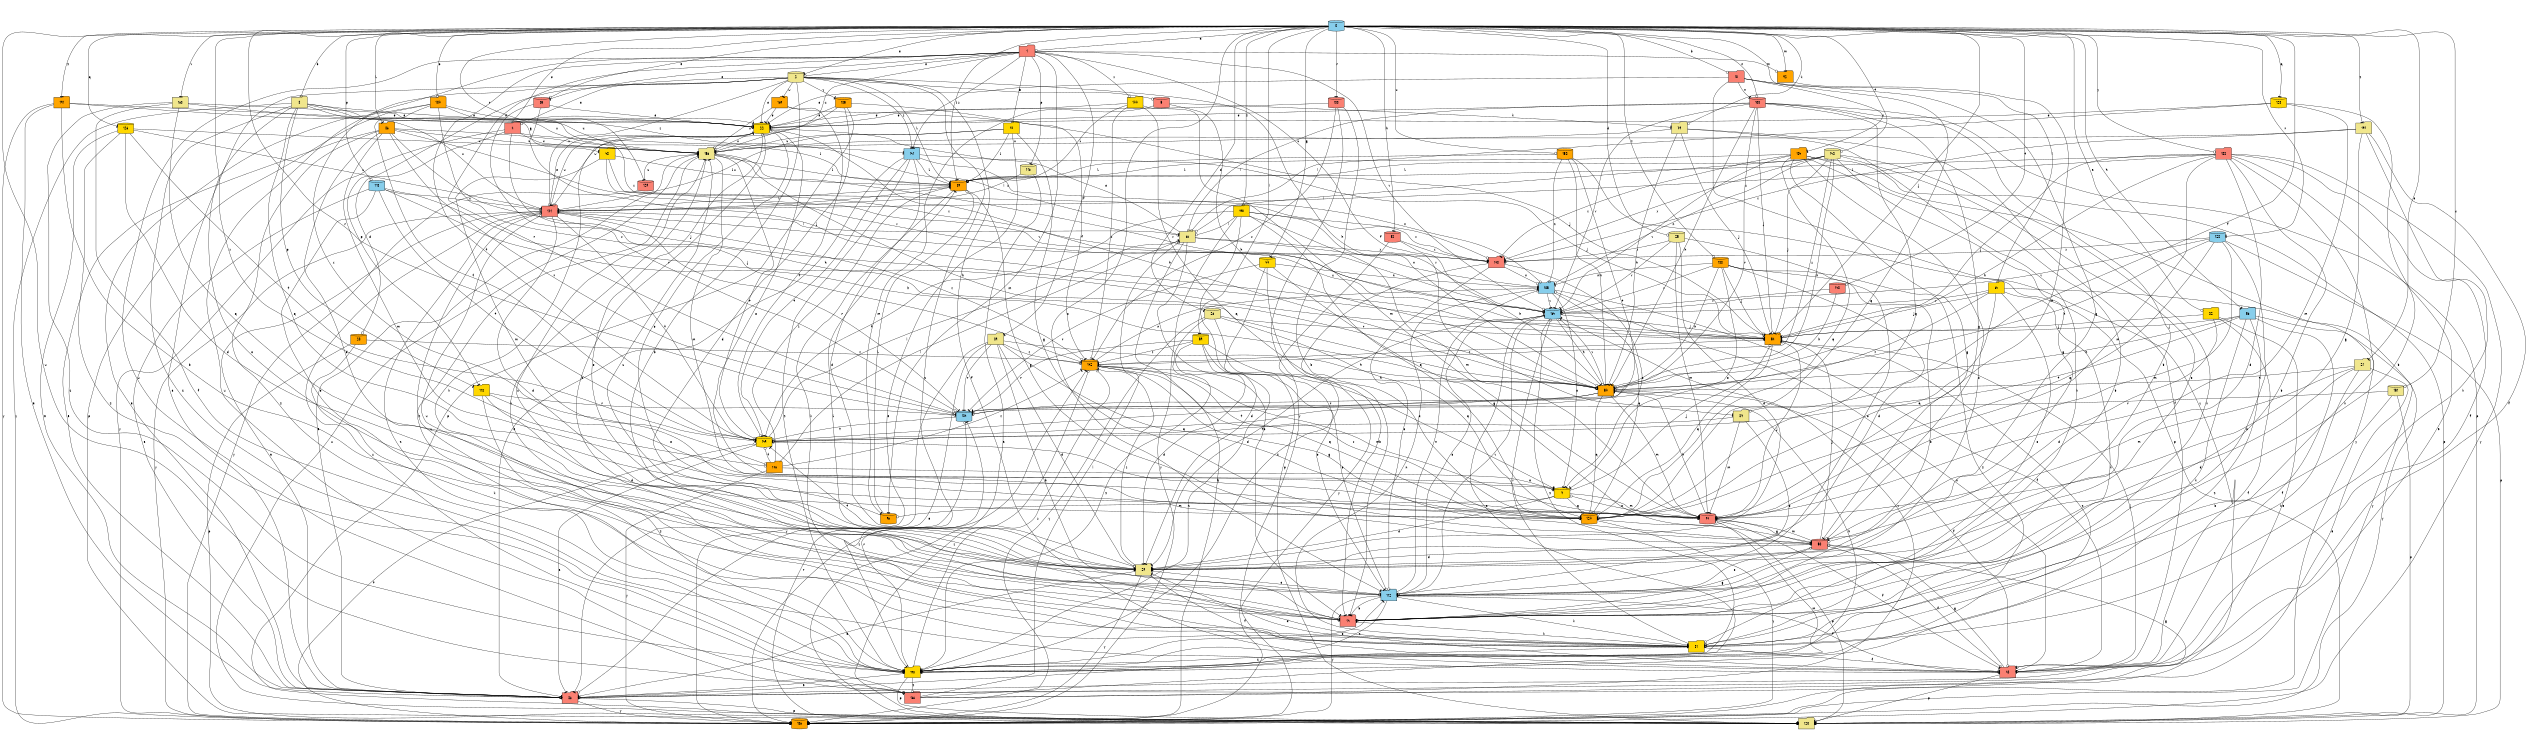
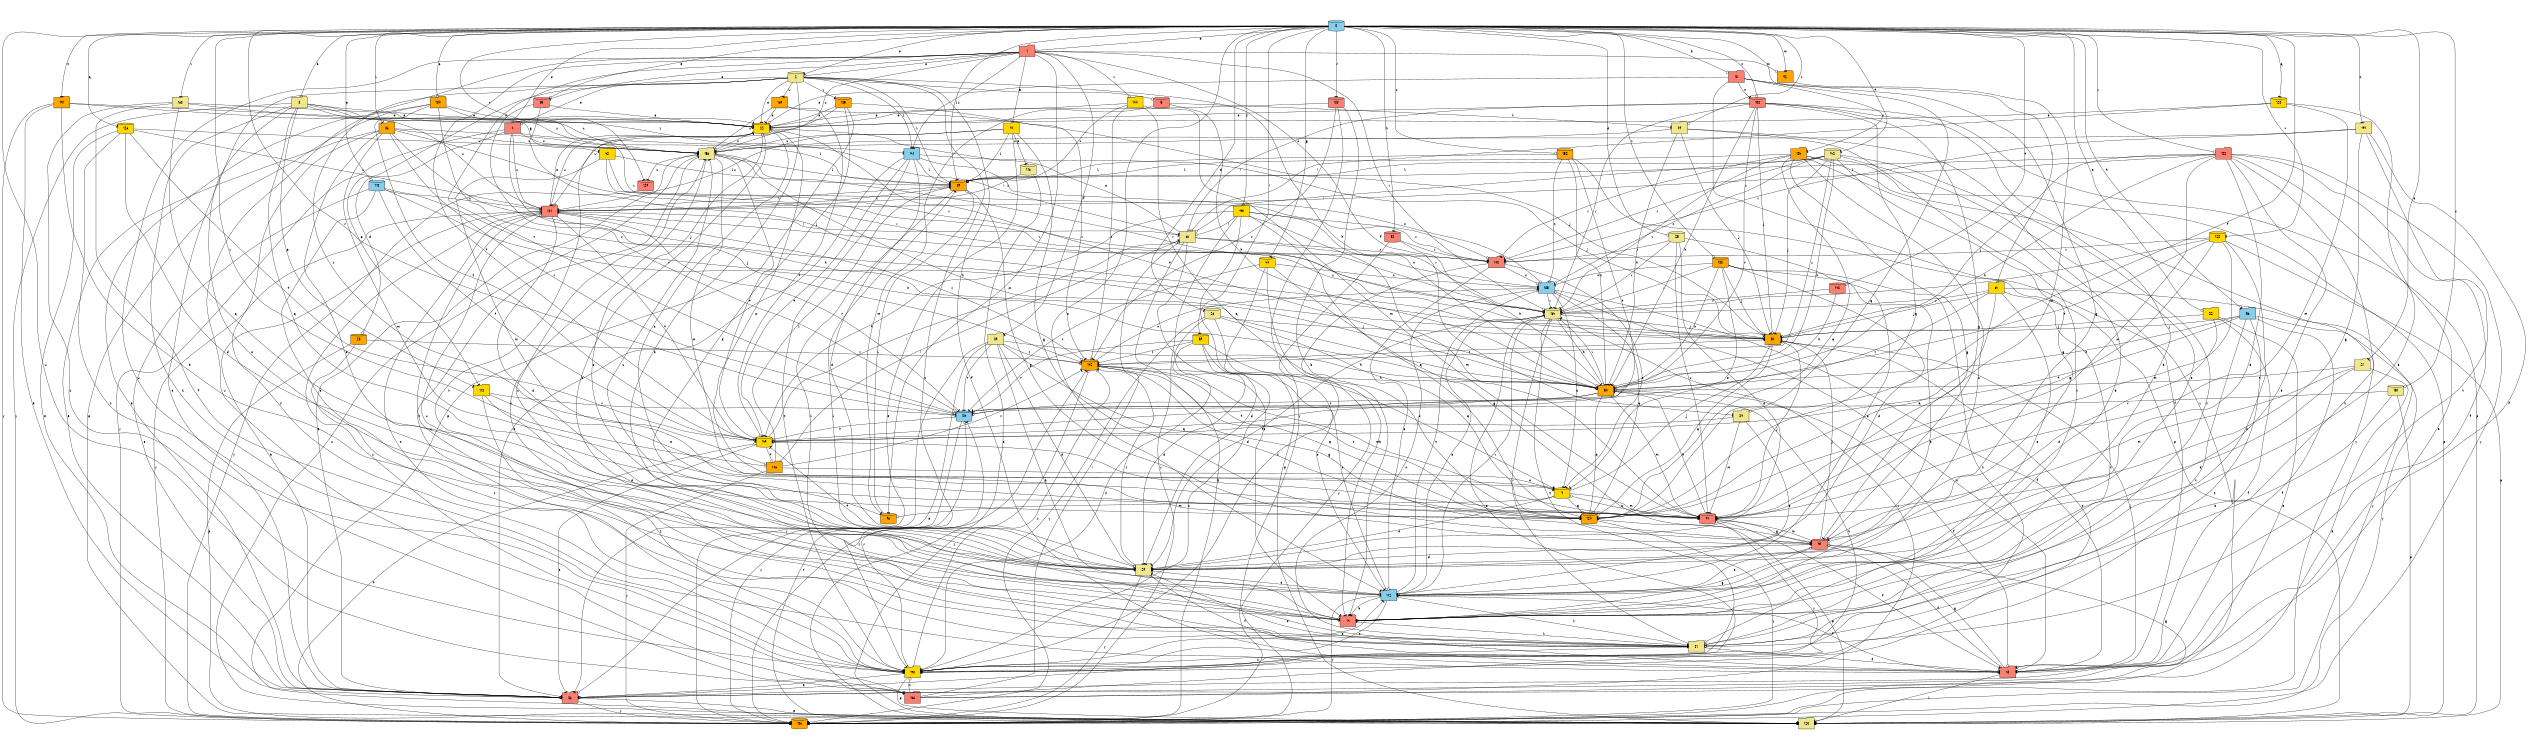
  strict digraph {
    fontname="Patrick Hand"
    node [fillcolor=salmon fontname="Patrick Hand" shape=folder style=filled]
    edge [arrowhead=tee fontname="Patrick Hand"]
    0 [fillcolor=skyblue shape=cylinder]
    1
    2 [fillcolor=khaki shape=cylinder]
    8 [fillcolor=khaki]
    10
    21 [fillcolor=khaki]
    22 [fillcolor=gold shape=cylinder]
    25 [fillcolor=khaki shape=cylinder]
    26 [fillcolor=khaki shape=cylinder]
    32 [fillcolor=gold]
    35 [shape=cylinder]
    37 [fillcolor=khaki]
    47 [fillcolor=gold shape=cylinder]
    53 [shape=cylinder]
    56 [fillcolor=skyblue]
    59 [fillcolor=gold shape=cylinder]
    64 [fillcolor=gold]
    n18 [fillcolor=orange label=54]
    79 [fillcolor=khaki]
    86 [fillcolor=orange]
    89 [fillcolor=orange shape=cylinder]
    92 [fillcolor=orange]
    103 [shape=cylinder]
    107 [fillcolor=orange]
    112 [fillcolor=skyblue]
    113 [fillcolor=skyblue shape=cylinder]
    123 [fillcolor=gold shape=cylinder]
    126 [fillcolor=gold shape=cylinder]
-   128 [fillcolor=skyblue shape=cylinder]
+   128 [fillcolor=gold shape=cylinder]
    129 [shape=cylinder]
    133 [shape=cylinder]
    134 [fillcolor=skyblue shape=cylinder]
    138 [fillcolor=orange shape=cylinder]
    143 [fillcolor=khaki shape=cylinder]
    148 [shape=cylinder]
    151 [fillcolor=khaki shape=cylinder]
    153 [fillcolor=orange shape=cylinder]
    163 [fillcolor=khaki]
    166
    176 [fillcolor=orange]
    183
    190 [fillcolor=gold]
    191 [fillcolor=orange]
    192 [fillcolor=khaki]
    13 [fillcolor=gold]
    39 [fillcolor=khaki]
    96 [fillcolor=orange shape=cylinder]
    116 [fillcolor=khaki shape=cylinder]
    141 [fillcolor=skyblue]
    149 [fillcolor=gold shape=cylinder]
    156 [fillcolor=khaki]
-   164 [fillcolor=skyblue shape=cylinder]
+   164 [fillcolor=khaki shape=cylinder]
    177 [fillcolor=gold]
    4
    5 [shape=cylinder]
    14
    36
    43
    57 [fillcolor=orange]
    118 [fillcolor=gold]
    169 [fillcolor=orange]
    171
    185 [fillcolor=orange shape=cylinder]
    193 [fillcolor=gold]
    186 [fillcolor=orange shape=cylinder]
    127 [fillcolor=orange shape=cylinder]
    48 [fillcolor=gold]
-   50 [shape=cylinder]
+   50 [shape=cylinder label=90]
    104 [fillcolor=orange]
    29 [fillcolor=khaki]
    97 [shape=cylinder]
-   81 [fillcolor=gold]
+   81 [fillcolor=khaki]
    7 [fillcolor=gold shape=cylinder]
    178
    105 [fillcolor=skyblue]
    142 [fillcolor=orange shape=cylinder]
    66 [fillcolor=khaki]
    120 [fillcolor=khaki]
    28 [fillcolor=orange shape=cylinder]
    0 -> 1 [arrowhead=odot label=a]
    0 -> 2 [label=a]
    0 -> 8 [arrowhead=odot label=b]
    0 -> 10 [arrowhead=odot label=b]
    0 -> 21 [label=c]
    0 -> 22 [label=c]
    0 -> 25 [arrowhead=odot label=d]
    0 -> 26 [label=d]
    0 -> 32 [arrowhead=odot label=e]
    0 -> 35 [arrowhead=odot label=e]
    0 -> 37 [arrowhead=odot label=f]
    0 -> 47 [label=g]
    0 -> 53 [label=h]
    0 -> 56 [label=h]
    0 -> 59 [label=i]
    0 -> 64 [arrowhead=odot label=i]
-   0 -> n18 [arrowhead=odot label=j]
    0 -> 79 [arrowhead=odot label=k]
    0 -> 86 [label=l]
    0 -> 89 [label=l]
    0 -> 92 [label=m]
    0 -> 103 [arrowhead=odot label=n]
    0 -> 107 [arrowhead=odot label=o]
    0 -> 112 [label=o]
    0 -> 113 [arrowhead=odot label=p]
    0 -> 123 [label=q]
    0 -> 126 [label=q]
    0 -> 128 [label=r]
    0 -> 129 [label=r]
    0 -> 133 [label=r]
    0 -> 134 [label=r]
    0 -> 138 [arrowhead=odot label=s]
-   0 -> 143 [arrowhead=odot label=t]
+   0 -> 143 [label=t]
    0 -> 148 [arrowhead=odot label=t]
    0 -> 151 [arrowhead=odot label=u]
    0 -> 153 [arrowhead=odot label=u]
    0 -> 163 [label=v]
    0 -> 166 [arrowhead=odot label=w]
    0 -> 176 [arrowhead=odot label=x]
    0 -> 183 [arrowhead=odot label=y]
    0 -> 190 [arrowhead=odot label=z]
    0 -> 191 [label=z]
    0 -> 192 [label=z]
    1 -> 2 [arrowhead=odot label=a]
    1 -> 35 [label=e]
    1 -> 37 [label=f]
    1 -> 92 [arrowhead=odot label=m]
    1 -> 134 [arrowhead=odot label=r]
    1 -> 166 [arrowhead=odot label=w]
    1 -> 176 [arrowhead=odot label=x]
    1 -> 13 [arrowhead=odot label=b]
    1 -> 39 [label=f]
    1 -> 96 [label=m]
-   1 -> 116 [label=p]
+   13 -> 116 [label=p]
    1 -> 141 [label=s]
    1 -> 149 [label=t]
    1 -> 156 [label=u]
    1 -> 164 [arrowhead=odot label=v]
    1 -> 177 [arrowhead=odot label=x]
    2 -> 22 [label=c]
    2 -> 89 [label=l]
    2 -> 166 [label=w]
    2 -> 141 [label=s]
    2 -> 4 [arrowhead=odot label=a]
    2 -> 5 [arrowhead=odot label=a]
    2 -> 14 [arrowhead=odot label=b]
    2 -> 36 [label=e]
    2 -> 43 [label=f]
    2 -> 57 [arrowhead=odot label=h]
    2 -> 118 [label=p]
    2 -> 169 [label=w]
-   2 -> 171 [arrowhead=odot label=w]
+   4 -> 171 [arrowhead=odot label=w]
    2 -> 185 [label=y]
    2 -> 193 [label=z]
    8 -> 22 [arrowhead=odot label=c]
    8 -> 112 [label=o]
    8 -> 141 [label=s]
    8 -> 156 [label=u]
    8 -> 118 [label=p]
    8 -> 193 [arrowhead=odot label=z]
    8 -> 186 [arrowhead=odot label=y]
    8 -> 127 [arrowhead=odot label=q]
    8 -> 48 [label=g]
-   10 -> 22 [label=c]
+   10 -> 22 [arrowhead=odot label=c]
    10 -> 103 [label=n]
    10 -> 186 [label=y]
    10 -> 127 [arrowhead=odot label=q]
    10 -> 50 [arrowhead=odot label=g]
    10 -> 104 [label=n]
    21 -> 36 [arrowhead=odot label=e]
    21 -> 57 [label=h]
    21 -> 29 [label=d]
    21 -> 97 [arrowhead=odot label=m]
-   21 -> 81 [label=k]
    22 -> 156 [arrowhead=odot label=u]
    22 -> 14 [label=b]
    22 -> 57 [arrowhead=odot label=h]
    22 -> 171 [label=w]
    22 -> 81 [label=k]
    22 -> 7 [label=a]
    25 -> 112 [label=o]
    25 -> 164 [label=v]
    25 -> 29 [label=d]
-   25 -> 97 [label=m]
+   25 -> 97 [label=u]
    25 -> 178 [arrowhead=odot label=x]
-   26 -> n18 [label=r]
+   26 -> n18 [label=j]
    26 -> 112 [label=o]
    26 -> 193 [arrowhead=odot label=z]
    26 -> 186 [label=y]
    26 -> 127 [arrowhead=odot label=q]
    32 -> n18 [label=j]
    32 -> 36 [label=e]
    32 -> 43 [label=f]
    32 -> 29 [label=d]
    35 -> 22 [arrowhead=odot label=c]
    35 -> n18 [label=j]
    35 -> 134 [arrowhead=odot label=r]
    37 -> 112 [arrowhead=odot label=o]
    37 -> 149 [label=t]
    37 -> 97 [label=m]
    47 -> 134 [label=r]
    47 -> 14 [label=b]
    47 -> 50 [label=g]
    47 -> 29 [label=d]
    47 -> 105 [label=n]
    53 -> 57 [label=h]
    53 -> 193 [label=z]
    53 -> 178 [label=x]
    56 -> n18 [label=j]
    56 -> 149 [arrowhead=odot label=t]
    56 -> 43 [arrowhead=odot label=f]
    56 -> 57 [arrowhead=odot label=h]
    56 -> 193 [arrowhead=odot label=z]
    56 -> 186 [label=y]
    56 -> 81 [arrowhead=odot label=k]
    59 -> 112 [arrowhead=odot label=o]
    59 -> 134 [arrowhead=odot label=r]
    59 -> 193 [label=z]
    59 -> 29 [label=d]
    59 -> 7 [label=a]
    59 -> 142 [label=s]
    64 -> n18 [label=j]
    64 -> 112 [arrowhead=odot label=o]
    64 -> 134 [label=r]
    64 -> 164 [arrowhead=odot label=v]
    64 -> 186 [arrowhead=odot label=y]
    64 -> 127 [label=q]
    64 -> 81 [arrowhead=odot label=k]
    n18 -> 171 [label=w]
    n18 -> 193 [label=z]
    n18 -> 127 [arrowhead=odot label=q]
    n18 -> 142 [label=s]
    79 -> n18 [label=j]
    79 -> 156 [arrowhead=odot label=u]
    79 -> 43 [label=f]
    79 -> 57 [label=h]
    79 -> 81 [arrowhead=odot label=k]
    86 -> n18 [label=j]
    86 -> 89 [label=l]
    86 -> 134 [arrowhead=odot label=r]
    86 -> 156 [arrowhead=odot label=u]
    86 -> 164 [arrowhead=odot label=v]
    86 -> 36 [arrowhead=odot label=e]
    86 -> 193 [arrowhead=odot label=z]
    86 -> 29 [label=d]
    86 -> 97 [arrowhead=odot label=m]
    89 -> 171 [arrowhead=odot label=w]
    89 -> 50 [label=g]
    89 -> 81 [label=k]
    92 -> 97 [label=m]
    103 -> 22 [label=c]
    103 -> n18 [arrowhead=odot label=j]
    103 -> 134 [label=r]
    103 -> 164 [label=v]
    103 -> 14 [label=b]
    103 -> 57 [label=h]
    103 -> 127 [label=q]
    103 -> 50 [arrowhead=odot label=g]
    103 -> 66 [arrowhead=odot label=i]
    103 -> 120 [label=p]
    107 -> 22 [arrowhead=odot label=c]
    107 -> 149 [arrowhead=odot label=t]
    107 -> 36 [arrowhead=odot label=e]
    107 -> 178 [arrowhead=odot label=x]
    107 -> 142 [label=s]
    107 -> 120 [label=p]
    112 -> 22 [arrowhead=odot label=c]
    112 -> 164 [label=v]
    112 -> 14 [label=b]
    112 -> 43 [label=f]
    112 -> 193 [arrowhead=odot label=z]
    112 -> 186 [arrowhead=odot label=y]
    112 -> 81 [label=k]
    112 -> 105 [arrowhead=odot label=n]
    113 -> n18 [label=j]
    113 -> 112 [arrowhead=odot label=o]
    113 -> 149 [label=t]
    113 -> 36 [label=e]
    113 -> 57 [arrowhead=odot label=h]
    113 -> 171 [arrowhead=odot label=w]
    123 -> 22 [label=c]
    123 -> 14 [label=b]
    123 -> 97 [arrowhead=odot label=m]
    123 -> 66 [arrowhead=odot label=i]
    126 -> 149 [label=t]
    126 -> 156 [label=u]
    126 -> 36 [arrowhead=odot label=e]
    126 -> 171 [arrowhead=odot label=w]
    126 -> 193 [arrowhead=odot label=z]
    126 -> 29 [label=d]
    128 -> 164 [arrowhead=odot label=v]
    128 -> 14 [label=b]
    128 -> 57 [arrowhead=odot label=h]
    128 -> 127 [arrowhead=odot label=q]
    128 -> 97 [label=m]
    128 -> 178 [label=x]
    128 -> 120 [arrowhead=odot label=p]
-   129 -> 156 [label=u]
+   156 -> 129 [label=u]
    129 -> 186 [arrowhead=odot label=y]
    133 -> 22 [arrowhead=odot label=c]
    133 -> 14 [label=b]
    133 -> 186 [arrowhead=odot label=y]
    133 -> 142 [label=s]
    134 -> 149 [arrowhead=odot label=t]
+   134 -> 186 [label=y]
    138 -> n18 [arrowhead=odot label=j]
    138 -> 164 [arrowhead=odot label=v]
    138 -> 14 [label=b]
    138 -> 57 [arrowhead=odot label=h]
    138 -> 193 [arrowhead=odot label=z]
    138 -> 29 [label=d]
    138 -> 7 [label=a]
    138 -> 105 [label=n]
    143 -> n18 [label=j]
    143 -> 89 [arrowhead=odot label=l]
    143 -> 112 [label=o]
    143 -> 57 [label=h]
    143 -> 50 [label=g]
    143 -> 81 [arrowhead=odot label=k]
    143 -> 178 [label=x]
    143 -> 105 [arrowhead=odot label=n]
    143 -> 142 [label=s]
    143 -> 66 [arrowhead=odot label=i]
    148 -> 164 [label=v]
    148 -> 57 [label=h]
    151 -> 134 [label=r]
    151 -> 14 [label=b]
    151 -> 120 [label=p]
    153 -> 89 [label=l]
    153 -> 149 [arrowhead=odot label=t]
    153 -> 57 [label=h]
    153 -> 105 [arrowhead=odot label=n]
    153 -> 120 [label=p]
    163 -> 22 [label=c]
    163 -> 156 [label=u]
    163 -> 43 [arrowhead=odot label=f]
    163 -> 193 [label=z]
    163 -> 127 [label=q]
    166 -> 164 [label=v]
    166 -> 171 [label=w]
-   193 -> 166 [arrowhead=odot label=z]
+   166 -> 193 [arrowhead=odot label=z]
    166 -> 50 [arrowhead=odot label=g]
-   166 -> 97 [arrowhead=odot label=m]
+   166 -> 97 [arrowhead=odot label=y]
    166 -> 66 [arrowhead=odot label=i]
    176 -> 89 [label=l]
-   176 -> 149 [arrowhead=odot label=t]
+   149 -> 176 [arrowhead=odot label=t]
    176 -> 186 [arrowhead=odot label=y]
    176 -> 7 [label=a]
    176 -> 142 [label=s]
    176 -> 66 [label=i]
    183 -> n18 [arrowhead=odot label=j]
    183 -> 89 [arrowhead=odot label=l]
    183 -> 14 [arrowhead=odot label=b]
    183 -> 36 [label=e]
    183 -> 43 [arrowhead=odot label=f]
    183 -> 57 [arrowhead=odot label=h]
    183 -> 171 [label=w]
    183 -> 186 [label=y]
    183 -> 29 [arrowhead=odot label=d]
    183 -> 97 [arrowhead=odot label=m]
    183 -> 81 [arrowhead=odot label=k]
    190 -> 149 [label=t]
    190 -> 164 [label=v]
    190 -> 186 [arrowhead=odot label=y]
    190 -> 127 [label=q]
    190 -> 97 [label=m]
    190 -> 178 [arrowhead=odot label=x]
    190 -> 66 [arrowhead=odot label=i]
    190 -> 120 [arrowhead=odot label=p]
    191 -> 22 [label=c]
    191 -> 14 [arrowhead=odot label=b]
    191 -> 36 [arrowhead=odot label=e]
    191 -> 171 [label=w]
    191 -> 186 [label=y]
    192 -> 156 [arrowhead=odot label=u]
    192 -> 43 [label=f]
    192 -> 50 [arrowhead=odot label=g]
    192 -> 81 [arrowhead=odot label=k]
    192 -> 178 [label=x]
    13 -> 89 [arrowhead=odot label=l]
    13 -> 156 [label=u]
    13 -> 36 [label=e]
    13 -> 171 [label=w]
    13 -> 50 [arrowhead=odot label=g]
    39 -> 134 [label=r]
    39 -> 14 [label=b]
    39 -> 36 [arrowhead=odot label=e]
    39 -> 57 [label=h]
    39 -> 186 [label=y]
    39 -> 127 [label=q]
    39 -> 29 [arrowhead=odot label=d]
    39 -> 142 [arrowhead=odot label=s]
    96 -> 22 [arrowhead=odot label=c]
    96 -> 89 [arrowhead=odot label=l]
    116 -> 171 [arrowhead=odot label=w]
    116 -> 120 [arrowhead=odot label=e]
    141 -> n18 [arrowhead=odot label=j]
    141 -> 89 [label=l]
    141 -> 149 [label=t]
    141 -> 36 [label=e]
    141 -> 193 [arrowhead=odot label=z]
    141 -> 29 [arrowhead=odot label=d]
    141 -> 105 [arrowhead=odot label=n]
    149 -> 36 [label=e]
    149 -> 66 [arrowhead=odot label=i]
    156 -> 89 [label=l]
    156 -> 149 [arrowhead=odot label=t]
    156 -> 164 [label=v]
    156 -> 36 [arrowhead=odot label=e]
    156 -> 57 [arrowhead=odot label=h]
    156 -> 193 [label=z]
    156 -> 97 [label=m]
    156 -> 81 [label=k]
    164 -> n18 [arrowhead=odot label=j]
    164 -> 112 [arrowhead=odot label=o]
    164 -> 36 [label=e]
    164 -> 57 [arrowhead=odot label=h]
    164 -> 193 [arrowhead=odot label=z]
    164 -> 29 [label=d]
    177 -> 22 [label=c]
    177 -> 89 [arrowhead=odot label=l]
    177 -> 127 [label=q]
    177 -> 97 [label=m]
    177 -> 142 [arrowhead=odot label=s]
    4 -> 156 [label=u]
    4 -> 57 [arrowhead=odot label=h]
    4 -> 186 [arrowhead=odot label=y]
    4 -> 66 [label=i]
    4 -> 28 [arrowhead=odot label=d]
    5 -> 79 [label=k]
    5 -> 96 [label=m]
    5 -> 57 [arrowhead=odot label=h]
    14 -> 156 [label=u]
    14 -> 171 [arrowhead=odot label=w]
    14 -> 50 [arrowhead=odot label=g]
    14 -> 81 [label=k]
    36 -> 186 [arrowhead=odot label=y]
    36 -> 120 [label=p]
    43 -> n18 [label=j]
    43 -> 50 [arrowhead=odot label=g]
    43 -> 29 [label=d]
    43 -> 105 [arrowhead=odot label=n]
-   43 -> 120 [arrowhead=odot label=p]
+   43 -> 120 [arrowhead=odot label=l]
    57 -> 134 [arrowhead=odot label=r]
    57 -> 149 [arrowhead=odot label=t]
    57 -> 164 [arrowhead=odot label=v]
    57 -> 43 [arrowhead=odot label=f]
    57 -> 127 [arrowhead=odot label=q]
    57 -> 97 [label=m]
    118 -> 134 [arrowhead=odot label=r]
    118 -> 193 [label=z]
    118 -> 29 [label=d]
    118 -> 7 [arrowhead=odot label=a]
    169 -> 22 [label=c]
    169 -> n18 [label=j]
    169 -> 149 [arrowhead=odot label=t]
    169 -> 156 [arrowhead=odot label=u]
    171 -> 22 [label=c]
    171 -> 89 [label=l]
    171 -> 134 [label=r]
    171 -> 149 [arrowhead=odot label=t]
    171 -> 36 [label=e]
    171 -> 193 [arrowhead=odot label=z]
    171 -> 186 [arrowhead=odot label=y]
    171 -> 29 [arrowhead=odot label=d]
    171 -> 142 [arrowhead=odot label=s]
    171 -> 66 [arrowhead=odot label=i]
    185 -> 22 [label=c]
    185 -> 171 [arrowhead=odot label=w]
    185 -> 29 [label=d]
-   185 -> 142 [label=f]
+   185 -> 142 [label=s]
    185 -> 120 [label=p]
    193 -> 112 [label=o]
    193 -> 134 [label=r]
    193 -> 36 [arrowhead=odot label=e]
    193 -> 57 [label=h]
    193 -> 142 [arrowhead=odot label=s]
    193 -> 120 [arrowhead=odot label=p]
    186 -> 149 [arrowhead=odot label=t]
    186 -> 142 [label=s]
    127 -> 186 [label=y]
    127 -> 142 [arrowhead=odot label=s]
    127 -> 120 [label=p]
    48 -> 89 [arrowhead=odot label=l]
    48 -> 164 [arrowhead=odot label=v]
    48 -> 97 [arrowhead=odot label=m]
    48 -> 178 [label=x]
    50 -> n18 [label=j]
    50 -> 112 [label=o]
    50 -> 43 [arrowhead=odot label=f]
    50 -> 29 [label=d]
    50 -> 97 [label=m]
    104 -> 89 [arrowhead=odot label=l]
    104 -> 112 [label=o]
    104 -> 164 [label=v]
    104 -> 14 [arrowhead=odot label=b]
    104 -> 186 [label=y]
    104 -> 127 [label=q]
    104 -> 50 [label=g]
    104 -> 178 [label=x]
    104 -> 120 [arrowhead=odot label=p]
    29 -> 112 [arrowhead=odot label=o]
    29 -> 149 [label=t]
    29 -> 156 [label=u]
-   29 -> 36 [label=e]
    29 -> 43 [label=f]
    29 -> 186 [arrowhead=odot label=y]
    29 -> 142 [label=s]
    97 -> n18 [arrowhead=odot label=j]
    97 -> 149 [arrowhead=odot label=t]
    97 -> 43 [label=f]
    97 -> 57 [label=h]
    97 -> 50 [label=g]
    97 -> 7 [arrowhead=odot label=a]
    81 -> 89 [label=l]
    81 -> 164 [arrowhead=odot label=v]
    81 -> 43 [arrowhead=odot label=f]
    81 -> 171 [arrowhead=odot label=w]
    81 -> 193 [label=z]
    81 -> 105 [label=n]
    7 -> n18 [arrowhead=odot label=j]
    7 -> 96 [arrowhead=odot label=m]
    7 -> 127 [arrowhead=odot label=q]
    7 -> 29 [label=d]
    7 -> 97 [arrowhead=odot label=m]
    178 -> 112 [arrowhead=odot label=o]
    178 -> 186 [label=y]
    178 -> 7 [label=a]
    178 -> 105 [arrowhead=odot label=n]
    105 -> 164 [label=v]
    105 -> 43 [arrowhead=odot label=f]
    105 -> 127 [arrowhead=odot label=q]
    105 -> 7 [label=a]
    142 -> 57 [label=h]
    142 -> 127 [arrowhead=odot label=q]
    142 -> 50 [arrowhead=odot label=g]
    142 -> 97 [arrowhead=odot label=m]
    142 -> 105 [label=n]
    66 -> 22 [arrowhead=odot label=c]
    66 -> 14 [label=b]
    66 -> 186 [label=y]
    66 -> 178 [label=x]
    66 -> 105 [label=n]
    120 -> 134 [arrowhead=odot label=r]
    120 -> 156 [label=u]
    120 -> 142 [arrowhead=odot label=s]
    28 -> 81 [label=k]
    28 -> 142 [arrowhead=odot label=s]
    28 -> 120 [label=p]
  }
